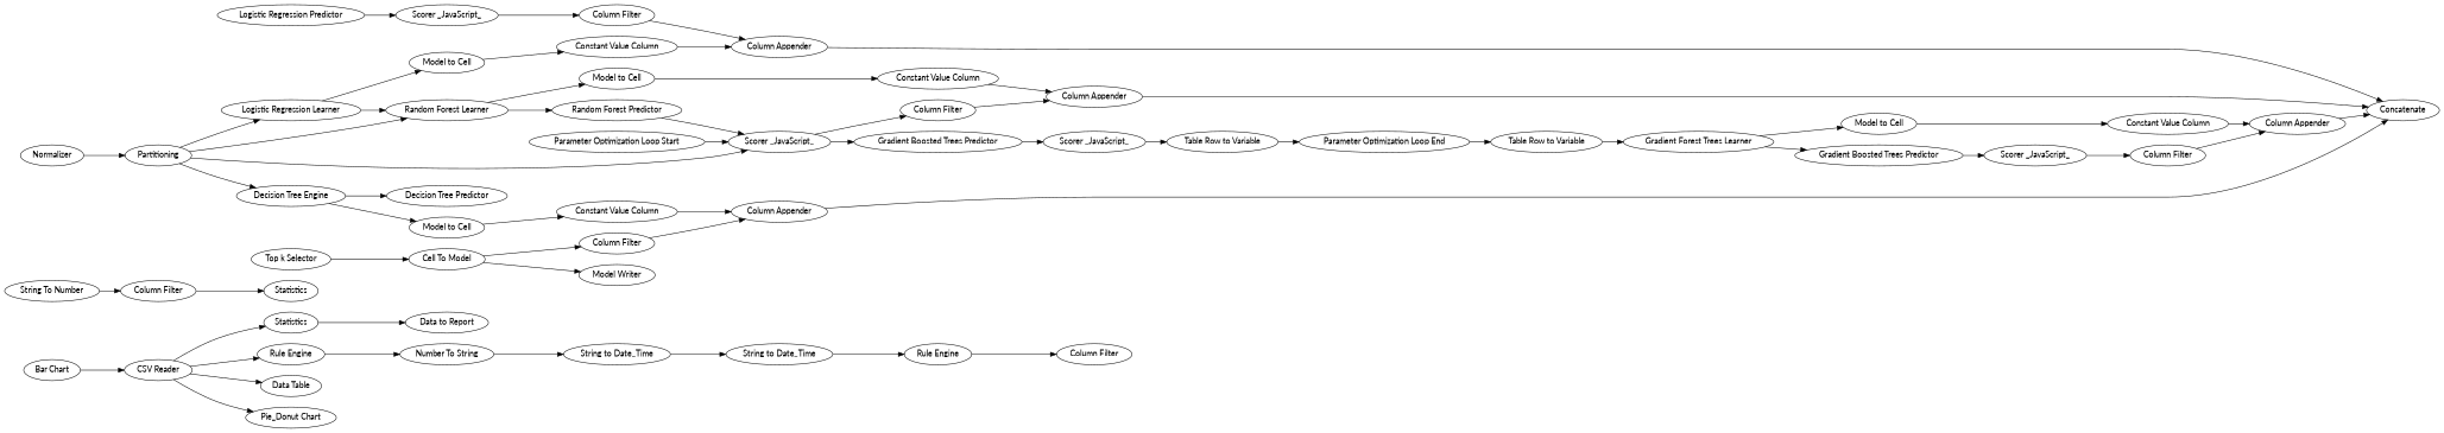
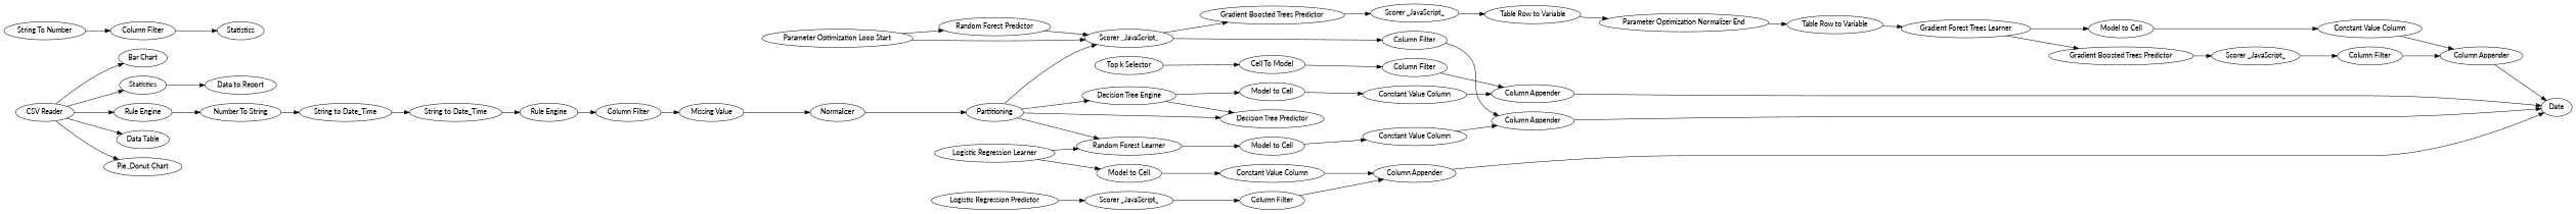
  digraph {
    fontname=Lato
    rankdir=LR
    node [fontname=Lato]
    edge [fontname=Lato]
    n1 [label="CSV Reader"]
    n2 [label="Bar Chart"]
    n3 [label=Statistics]
    n4 [label="Rule Engine"]
    n5 [label="Data Table"]
    n6 [label="Pie_Donut Chart"]
    n7 [label="Data to Report"]
    n8 [label="Number To String"]
    n9 [label="Column Filter"]
    n10 [label=Statistics]
    n11 [label="Model to Cell"]
    n12 [label="Constant Value Column"]
    n13 [label="Column Appender"]
-   n14 [label=Concatenate]
+   n14 [label=Date]
    n15 [label="Decision Tree Engine"]
    n16 [label="Model to Cell"]
    n17 [label="Decision Tree Predictor"]
    n18 [label="Constant Value Column"]
    n19 [label="Column Appender"]
    n20 [label="String To Number"]
    n21 [label="String to Date_Time"]
    n22 [label="Rule Engine"]
    n23 [label="Column Filter"]
+   n24 [label="Missing Value"]
    n25 [label="Cell To Model"]
-   n26 [label="Model Writer"]
    n27 [label="Column Filter"]
    n28 [label="String to Date_Time"]
    n29 [label="Logistic Regression Predictor"]
    n30 [label="Scorer _JavaScript_"]
    n31 [label="Column Filter"]
    n32 [label="Column Appender"]
    n33 [label="Column Filter"]
    n34 [label="Column Appender"]
    n35 [label="Top k Selector"]
    n36 [label="Gradient Boosted Trees Predictor"]
    n37 [label="Scorer _JavaScript_"]
    n38 [label="Column Filter"]
    n39 [label=Normalizer]
    n40 [label=Partitioning]
    n41 [label="Scorer _JavaScript_"]
    n42 [label="Logistic Regression Learner"]
    n43 [label="Random Forest Learner"]
    n44 [label="Constant Value Column"]
    n45 [label="Gradient Boosted Trees Predictor"]
    n46 [label="Scorer _JavaScript_"]
    n47 [label="Table Row to Variable"]
    n48 [label="Constant Value Column"]
    n49 [label="Model to Cell"]
    n50 [label="Model to Cell"]
    n51 [label="Random Forest Predictor"]
    n52 [label="Gradient Forest Trees Learner"]
    n53 [label="Parameter Optimization Loop Start"]
-   n54 [label="Parameter Optimization Loop End"]
+   n54 [label="Parameter Optimization Normalizer End"]
    n55 [label="Table Row to Variable"]
-   n2 -> n1
+   n1 -> n2
    n1 -> n3
    n1 -> n4
    n1 -> n5
    n1 -> n6
    n3 -> n7
    n4 -> n8
    n8 -> n28
    n9 -> n10
    n11 -> n12
    n12 -> n13
    n13 -> n14
    n15 -> n16
    n15 -> n17
    n16 -> n18
    n18 -> n19
    n19 -> n14
    n20 -> n9
    n21 -> n22
    n22 -> n23
-   n25 -> n26
+   n23 -> n24
+   n24 -> n39
    n25 -> n27
    n27 -> n19
    n28 -> n21
    n29 -> n30
    n30 -> n31
    n31 -> n32
    n32 -> n14
    n33 -> n34
    n34 -> n14
    n35 -> n25
    n36 -> n37
    n37 -> n38
    n38 -> n13
    n39 -> n40
    n40 -> n15
    n40 -> n41
-   n40 -> n42
+   n40 -> n17
    n40 -> n43
    n41 -> n33
    n41 -> n45
    n42 -> n43
    n42 -> n49
    n43 -> n50
-   n43 -> n51
+   n53 -> n51
    n44 -> n34
    n45 -> n46
    n46 -> n47
    n47 -> n54
    n48 -> n32
    n49 -> n48
    n50 -> n44
    n51 -> n41
    n52 -> n11
    n52 -> n36
    n53 -> n41
    n54 -> n55
    n55 -> n52
  }
